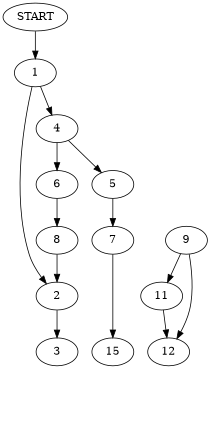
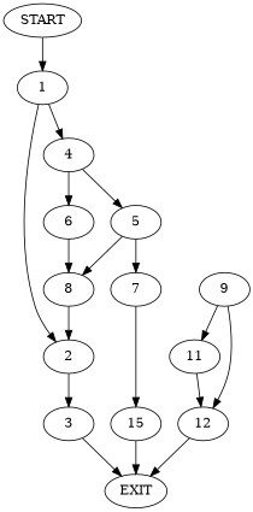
  digraph {
    n1 [label=START]
    1
    2
    4
+   n5 [label=EXIT]
    3
    5
    6
    7
    8
    n11 [label=15]
    9
    11
    12
    n1 -> 1
    1 -> 2
    1 -> 4
    2 -> 3
    4 -> 5
    4 -> 6
+   3 -> n5
    5 -> 7
+   5 -> 8
    6 -> 8
    7 -> n11
    8 -> 2
+   n11 -> n5
    9 -> 11
    9 -> 12
    11 -> 12
+   12 -> n5
  }
